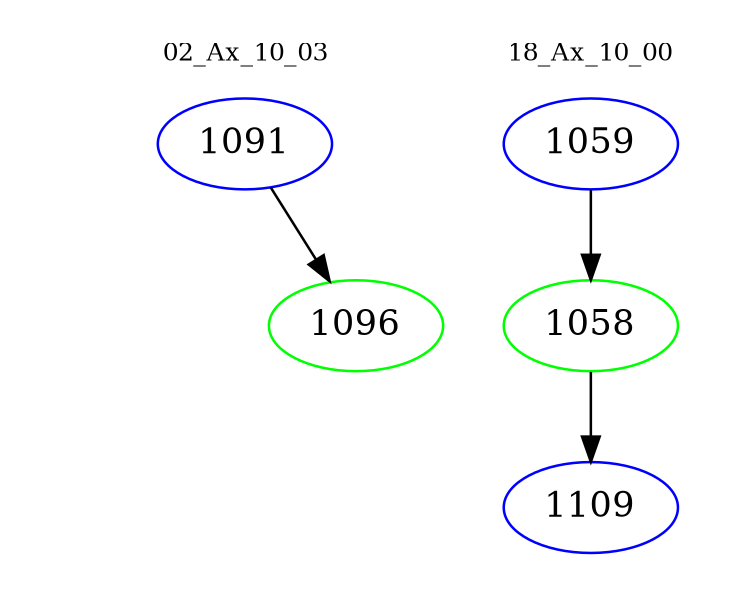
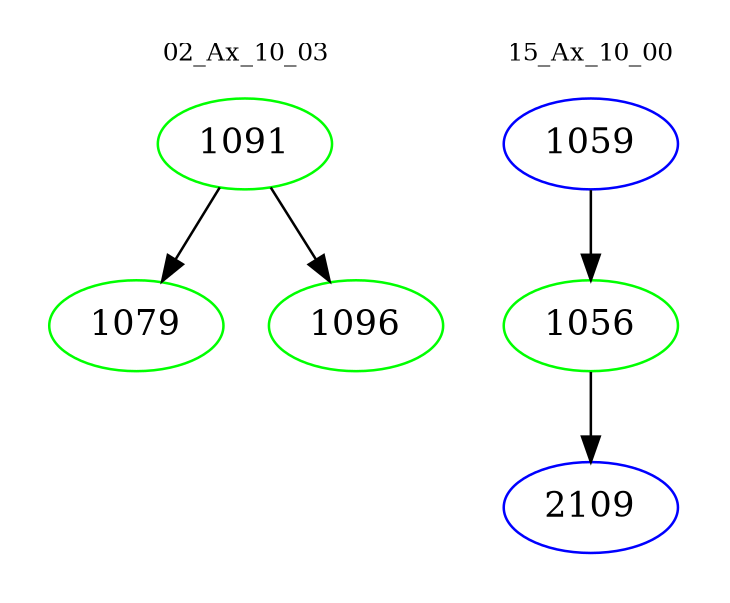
  digraph {
    fontname="DejaVu Serif"
    node [color=blue fontname="DejaVu Serif"]
    edge [color=black fontname="DejaVu Serif"]
-   n1 [label=1091]
+   n1 [color=green label=1091]
+   n2 [color=green label=1079]
    n3 [color=green label=1096]
    n4 [label=1059]
-   n5 [color=green label=1058]
-   n6 [label=1109]
+   n5 [color=green label=1056]
+   n6 [label=2109]
    subgraph cluster_1 {
      color=white
      fontsize=10
      label="02_Ax_10_03"
      n1
+     n2
      n3
    }
    subgraph cluster_2 {
      color=white
      fontsize=10
-     label="18_Ax_10_00"
+     label="15_Ax_10_00"
      n4
      n5
      n6
    }
+   n1 -> n2
    n1 -> n3
    n4 -> n5
    n5 -> n6
  }
